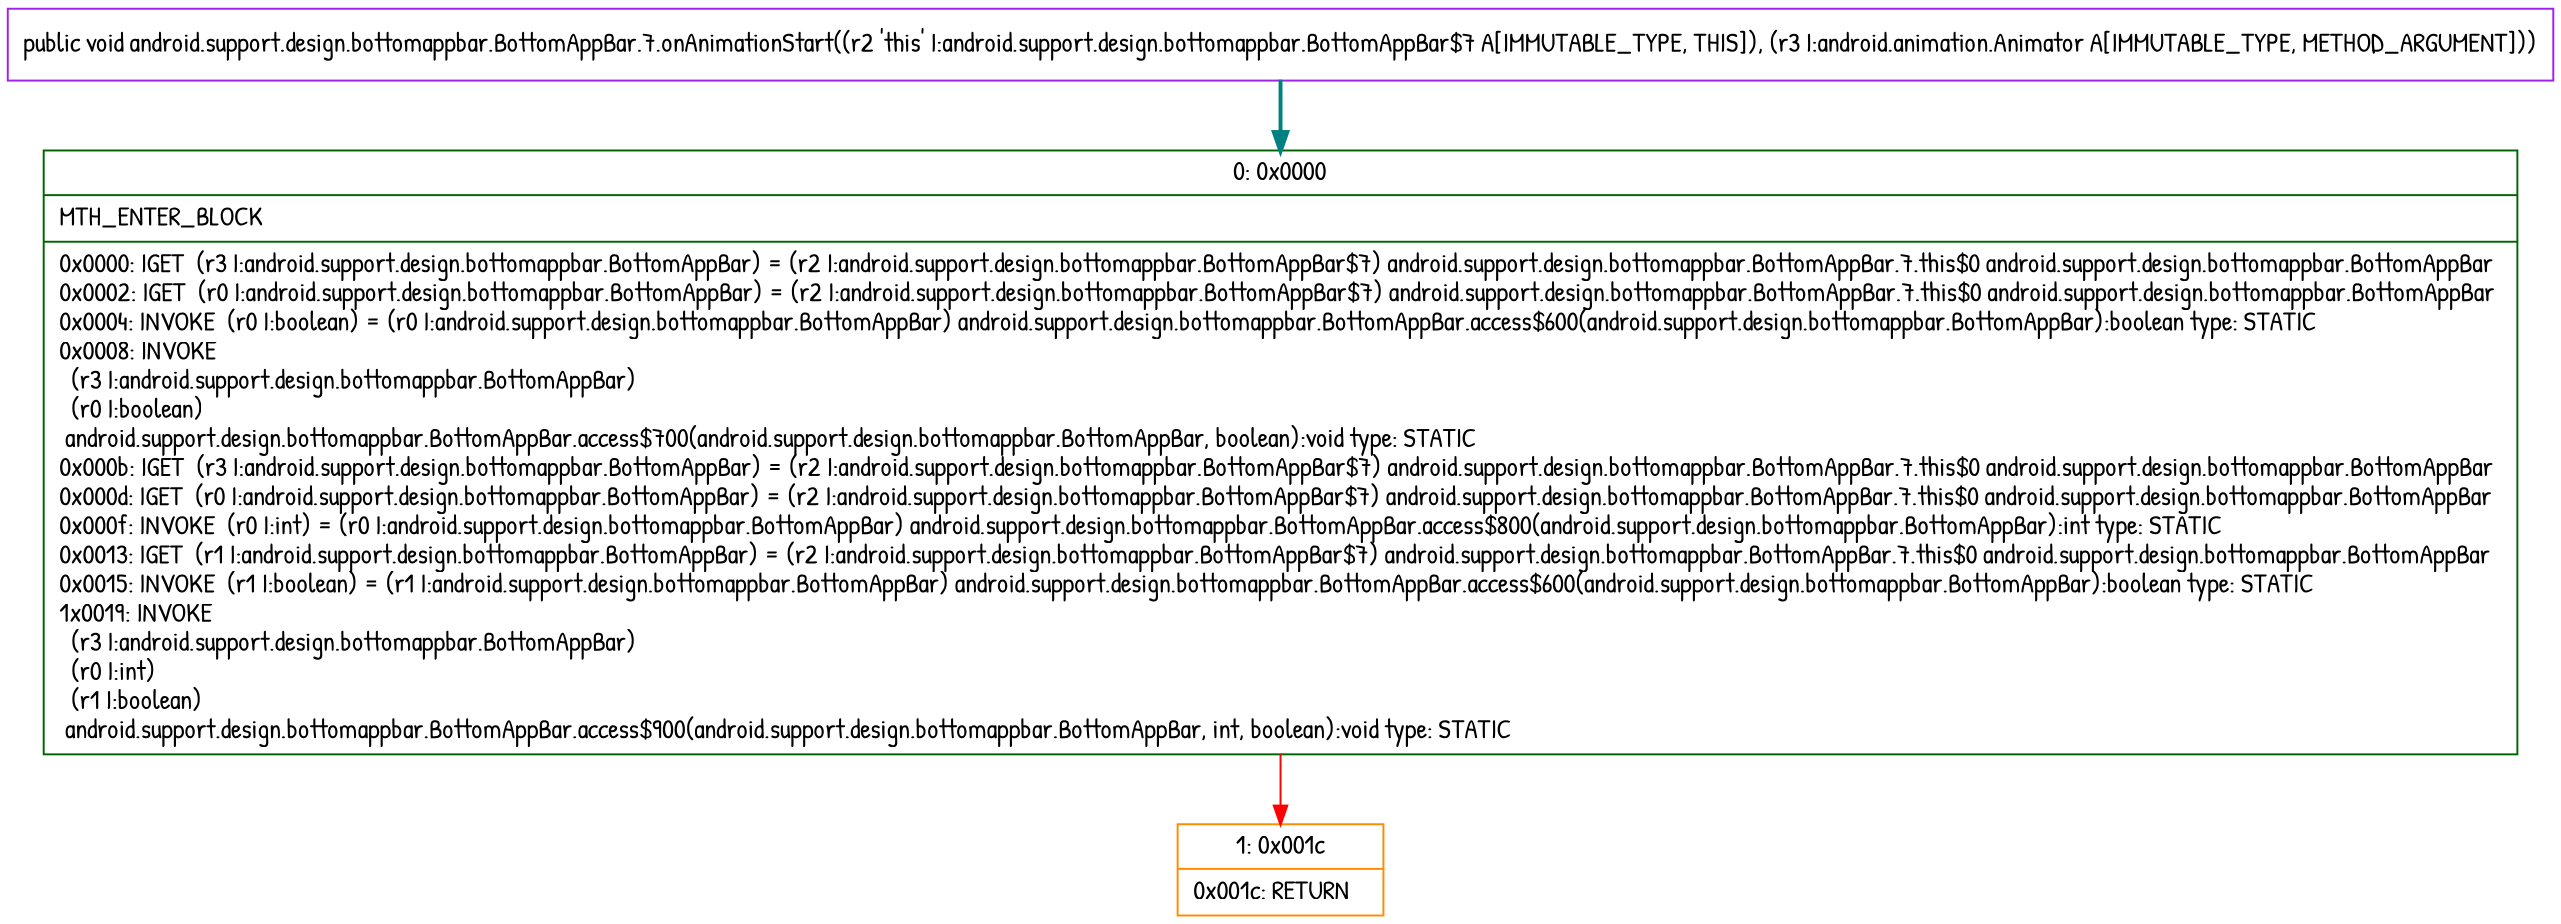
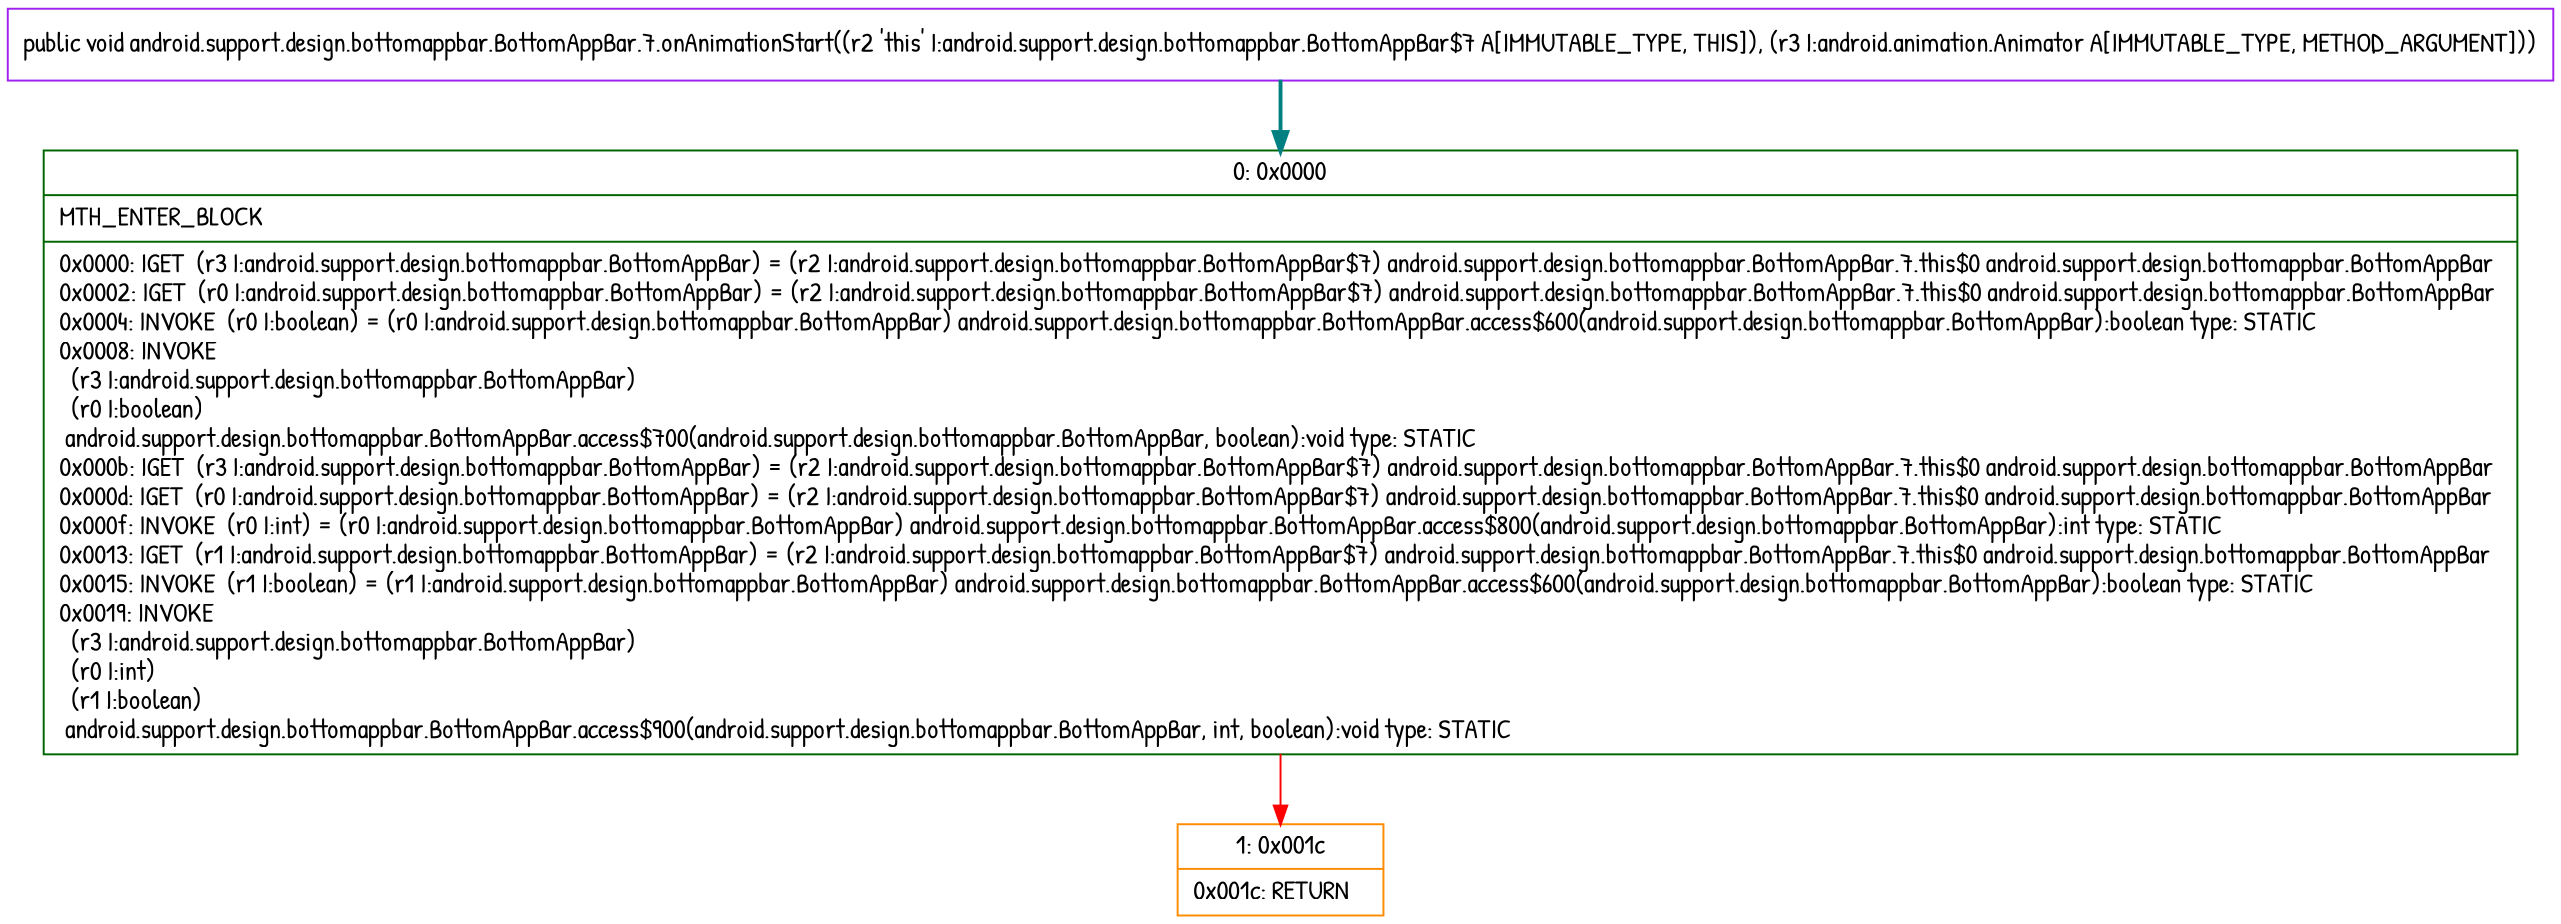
  digraph {
    fontname="Patrick Hand"
    node [shape=record fontname="Patrick Hand"]
    edge [fontname="Patrick Hand"]
-   n1 [label="{0\:\ 0x0000|MTH_ENTER_BLOCK\l|0x0000: IGET  (r3 I:android.support.design.bottomappbar.BottomAppBar) = (r2 I:android.support.design.bottomappbar.BottomAppBar$7) android.support.design.bottomappbar.BottomAppBar.7.this$0 android.support.design.bottomappbar.BottomAppBar \l0x0002: IGET  (r0 I:android.support.design.bottomappbar.BottomAppBar) = (r2 I:android.support.design.bottomappbar.BottomAppBar$7) android.support.design.bottomappbar.BottomAppBar.7.this$0 android.support.design.bottomappbar.BottomAppBar \l0x0004: INVOKE  (r0 I:boolean) = (r0 I:android.support.design.bottomappbar.BottomAppBar) android.support.design.bottomappbar.BottomAppBar.access$600(android.support.design.bottomappbar.BottomAppBar):boolean type: STATIC \l0x0008: INVOKE  \l  (r3 I:android.support.design.bottomappbar.BottomAppBar)\l  (r0 I:boolean)\l android.support.design.bottomappbar.BottomAppBar.access$700(android.support.design.bottomappbar.BottomAppBar, boolean):void type: STATIC \l0x000b: IGET  (r3 I:android.support.design.bottomappbar.BottomAppBar) = (r2 I:android.support.design.bottomappbar.BottomAppBar$7) android.support.design.bottomappbar.BottomAppBar.7.this$0 android.support.design.bottomappbar.BottomAppBar \l0x000d: IGET  (r0 I:android.support.design.bottomappbar.BottomAppBar) = (r2 I:android.support.design.bottomappbar.BottomAppBar$7) android.support.design.bottomappbar.BottomAppBar.7.this$0 android.support.design.bottomappbar.BottomAppBar \l0x000f: INVOKE  (r0 I:int) = (r0 I:android.support.design.bottomappbar.BottomAppBar) android.support.design.bottomappbar.BottomAppBar.access$800(android.support.design.bottomappbar.BottomAppBar):int type: STATIC \l0x0013: IGET  (r1 I:android.support.design.bottomappbar.BottomAppBar) = (r2 I:android.support.design.bottomappbar.BottomAppBar$7) android.support.design.bottomappbar.BottomAppBar.7.this$0 android.support.design.bottomappbar.BottomAppBar \l0x0015: INVOKE  (r1 I:boolean) = (r1 I:android.support.design.bottomappbar.BottomAppBar) android.support.design.bottomappbar.BottomAppBar.access$600(android.support.design.bottomappbar.BottomAppBar):boolean type: STATIC \l1x0019: INVOKE  \l  (r3 I:android.support.design.bottomappbar.BottomAppBar)\l  (r0 I:int)\l  (r1 I:boolean)\l android.support.design.bottomappbar.BottomAppBar.access$900(android.support.design.bottomappbar.BottomAppBar, int, boolean):void type: STATIC \l}" color=darkgreen]
+   n1 [label="{0\:\ 0x0000|MTH_ENTER_BLOCK\l|0x0000: IGET  (r3 I:android.support.design.bottomappbar.BottomAppBar) = (r2 I:android.support.design.bottomappbar.BottomAppBar$7) android.support.design.bottomappbar.BottomAppBar.7.this$0 android.support.design.bottomappbar.BottomAppBar \l0x0002: IGET  (r0 I:android.support.design.bottomappbar.BottomAppBar) = (r2 I:android.support.design.bottomappbar.BottomAppBar$7) android.support.design.bottomappbar.BottomAppBar.7.this$0 android.support.design.bottomappbar.BottomAppBar \l0x0004: INVOKE  (r0 I:boolean) = (r0 I:android.support.design.bottomappbar.BottomAppBar) android.support.design.bottomappbar.BottomAppBar.access$600(android.support.design.bottomappbar.BottomAppBar):boolean type: STATIC \l0x0008: INVOKE  \l  (r3 I:android.support.design.bottomappbar.BottomAppBar)\l  (r0 I:boolean)\l android.support.design.bottomappbar.BottomAppBar.access$700(android.support.design.bottomappbar.BottomAppBar, boolean):void type: STATIC \l0x000b: IGET  (r3 I:android.support.design.bottomappbar.BottomAppBar) = (r2 I:android.support.design.bottomappbar.BottomAppBar$7) android.support.design.bottomappbar.BottomAppBar.7.this$0 android.support.design.bottomappbar.BottomAppBar \l0x000d: IGET  (r0 I:android.support.design.bottomappbar.BottomAppBar) = (r2 I:android.support.design.bottomappbar.BottomAppBar$7) android.support.design.bottomappbar.BottomAppBar.7.this$0 android.support.design.bottomappbar.BottomAppBar \l0x000f: INVOKE  (r0 I:int) = (r0 I:android.support.design.bottomappbar.BottomAppBar) android.support.design.bottomappbar.BottomAppBar.access$800(android.support.design.bottomappbar.BottomAppBar):int type: STATIC \l0x0013: IGET  (r1 I:android.support.design.bottomappbar.BottomAppBar) = (r2 I:android.support.design.bottomappbar.BottomAppBar$7) android.support.design.bottomappbar.BottomAppBar.7.this$0 android.support.design.bottomappbar.BottomAppBar \l0x0015: INVOKE  (r1 I:boolean) = (r1 I:android.support.design.bottomappbar.BottomAppBar) android.support.design.bottomappbar.BottomAppBar.access$600(android.support.design.bottomappbar.BottomAppBar):boolean type: STATIC \l0x0019: INVOKE  \l  (r3 I:android.support.design.bottomappbar.BottomAppBar)\l  (r0 I:int)\l  (r1 I:boolean)\l android.support.design.bottomappbar.BottomAppBar.access$900(android.support.design.bottomappbar.BottomAppBar, int, boolean):void type: STATIC \l}" color=darkgreen]
    n2 [label="{1\:\ 0x001c|0x001c: RETURN   \l}" color=darkorange]
    n3 [label="{public void android.support.design.bottomappbar.BottomAppBar.7.onAnimationStart((r2 'this' I:android.support.design.bottomappbar.BottomAppBar$7 A[IMMUTABLE_TYPE, THIS]), (r3 I:android.animation.Animator A[IMMUTABLE_TYPE, METHOD_ARGUMENT])) }" color=purple]
    n1 -> n2 [color=red style=solid]
    n3 -> n1 [color=teal style=bold]
  }
